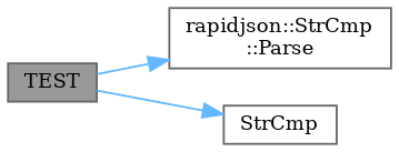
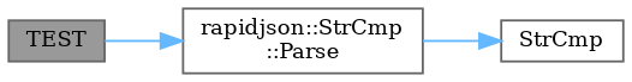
  digraph {
    fontname="DejaVu Serif"
    rankdir=LR
    node [color=grey40 fillcolor=white fontname="DejaVu Serif" fontsize=10 shape=box style=filled]
    edge [color=steelblue1 fontname="DejaVu Serif" fontsize=10 labelfontname=Helvetica labelfontsize=10 style=solid]
    n1 [color=gray40 fillcolor=grey60 fontcolor=black height=0.2 label=TEST width=0.4]
    n2 [height=0.2 label="rapidjson::StrCmp\l::Parse" width=0.4]
    n3 [height=0.2 label=StrCmp width=0.4]
    n1 -> n2
-   n1 -> n3
+   n2 -> n3
  }
